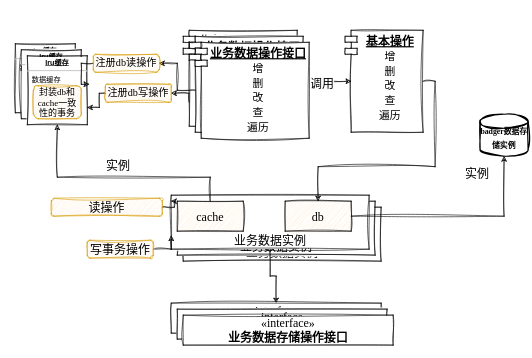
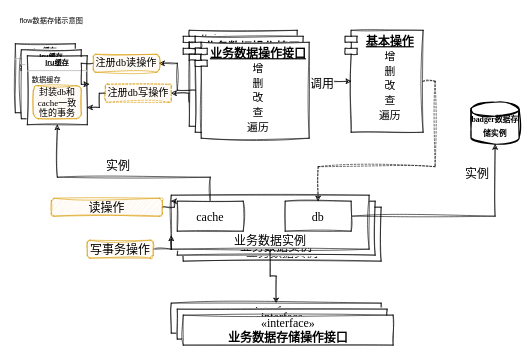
  <mxCell id="0" />
  <mxCell id="1" parent="0" />
  <mxCell id="2" value="业务数据实例" style="html=1;whiteSpace=wrap;sketch=1;hachureGap=4;jiggle=2;curveFitting=1;fontFamily=Architects Daughter;fontSource=https%3A%2F%2Ffonts.googleapis.com%2Fcss%3Ffamily%3DArchitects%2BDaughter;fontSize=20;verticalAlign=bottom;" vertex="1" parent="1"><mxGeometry x="305" y="345" width="330" height="90" as="geometry" /></mxCell>
  <mxCell id="3" value="业务数据实例" style="html=1;whiteSpace=wrap;sketch=1;hachureGap=4;jiggle=2;curveFitting=1;fontFamily=Architects Daughter;fontSource=https%3A%2F%2Ffonts.googleapis.com%2Fcss%3Ffamily%3DArchitects%2BDaughter;fontSize=20;verticalAlign=bottom;" vertex="1" parent="1"><mxGeometry x="295" y="335" width="330" height="90" as="geometry" /></mxCell>
  <mxCell id="4" style="edgeStyle=orthogonalEdgeStyle;rounded=0;sketch=1;hachureGap=4;jiggle=2;curveFitting=1;orthogonalLoop=1;jettySize=auto;html=1;entryX=0.5;entryY=0;entryDx=0;entryDy=0;fontFamily=Architects Daughter;fontSource=https%3A%2F%2Ffonts.googleapis.com%2Fcss%3Ffamily%3DArchitects%2BDaughter;fontSize=16;" edge="1" parent="1" source="11" target="9"><mxGeometry relative="1" as="geometry" /></mxCell>
  <mxCell id="5" value="&lt;font face=&quot;Comic Sans MS&quot;&gt;&lt;u&gt;&lt;b&gt;基本操作&lt;/b&gt;&lt;/u&gt;&lt;/font&gt;&lt;br&gt;&lt;font style=&quot;font-size: 18px;&quot; face=&quot;Comic Sans MS&quot;&gt;增&lt;br&gt;删&lt;br&gt;改&lt;br&gt;查&lt;br&gt;遍历&lt;/font&gt;" style="shape=module;align=left;spacingLeft=20;align=center;verticalAlign=top;whiteSpace=wrap;html=1;sketch=1;hachureGap=4;jiggle=2;curveFitting=1;fontFamily=Architects Daughter;fontSource=https%3A%2F%2Ffonts.googleapis.com%2Fcss%3Ffamily%3DArchitects%2BDaughter;fontSize=20;" vertex="1" parent="1"><mxGeometry x="575" y="50" width="130" height="170" as="geometry" /></mxCell>
  <mxCell id="6" style="edgeStyle=orthogonalEdgeStyle;rounded=0;sketch=1;hachureGap=4;jiggle=2;curveFitting=1;orthogonalLoop=1;jettySize=auto;html=1;entryX=0;entryY=0.5;entryDx=10;entryDy=0;entryPerimeter=0;fontFamily=Architects Daughter;fontSource=https%3A%2F%2Ffonts.googleapis.com%2Fcss%3Ffamily%3DArchitects%2BDaughter;fontSize=16;" edge="1" parent="1" source="8" target="5"><mxGeometry relative="1" as="geometry" /></mxCell>
  <mxCell id="7" style="edgeStyle=orthogonalEdgeStyle;rounded=0;sketch=1;hachureGap=4;jiggle=2;curveFitting=1;orthogonalLoop=1;jettySize=auto;html=1;exitX=0;exitY=0.75;exitDx=10;exitDy=0;exitPerimeter=0;entryX=1;entryY=0.5;entryDx=0;entryDy=0;fontFamily=Architects Daughter;fontSource=https%3A%2F%2Ffonts.googleapis.com%2Fcss%3Ffamily%3DArchitects%2BDaughter;fontSize=16;" edge="1" parent="1" source="8" target="35"><mxGeometry relative="1" as="geometry"><Array as="points"><mxPoint x="315" y="155" /></Array></mxGeometry></mxCell>
  <mxCell id="8" value="&lt;font face=&quot;Comic Sans MS&quot;&gt;&lt;u&gt;&lt;b&gt;业务数据操作接口&lt;/b&gt;&lt;/u&gt;&lt;/font&gt;&lt;br&gt;&lt;font style=&quot;font-size: 18px;&quot; face=&quot;Comic Sans MS&quot;&gt;增&lt;br&gt;删&lt;br&gt;改&lt;br&gt;查&lt;br&gt;遍历&lt;/font&gt;" style="shape=module;align=left;spacingLeft=20;align=center;verticalAlign=top;whiteSpace=wrap;html=1;sketch=1;hachureGap=4;jiggle=2;curveFitting=1;fontFamily=Architects Daughter;fontSource=https%3A%2F%2Ffonts.googleapis.com%2Fcss%3Ffamily%3DArchitects%2BDaughter;fontSize=20;" vertex="1" parent="1"><mxGeometry x="305" y="50" width="190" height="160" as="geometry" /></mxCell>
  <mxCell id="9" value="«interface»&lt;br&gt;&lt;b&gt;业务数据存储操作接口&lt;/b&gt;" style="html=1;whiteSpace=wrap;sketch=1;hachureGap=4;jiggle=2;curveFitting=1;fontFamily=Architects Daughter;fontSource=https%3A%2F%2Ffonts.googleapis.com%2Fcss%3Ffamily%3DArchitects%2BDaughter;fontSize=20;" vertex="1" parent="1"><mxGeometry x="285" y="505" width="350" height="50" as="geometry" /></mxCell>
  <mxCell id="10" value="&lt;span style=&quot;color: rgb(0, 0, 0); font-family: &amp;quot;Architects Daughter&amp;quot;; font-size: 20px; font-style: normal; font-variant-ligatures: normal; font-variant-caps: normal; font-weight: 400; letter-spacing: normal; orphans: 2; text-align: center; text-indent: 0px; text-transform: none; widows: 2; word-spacing: 0px; -webkit-text-stroke-width: 0px; background-color: rgb(251, 251, 251); text-decoration-thickness: initial; text-decoration-style: initial; text-decoration-color: initial; float: none; display: inline !important;&quot;&gt;调用&lt;/span&gt;" style="text;whiteSpace=wrap;html=1;fontSize=20;fontFamily=Architects Daughter;" vertex="1" parent="1"><mxGeometry x="515" y="120" width="70" height="50" as="geometry" /></mxCell>
  <mxCell id="11" value="业务数据实例" style="html=1;whiteSpace=wrap;sketch=1;hachureGap=4;jiggle=2;curveFitting=1;fontFamily=Architects Daughter;fontSource=https%3A%2F%2Ffonts.googleapis.com%2Fcss%3Ffamily%3DArchitects%2BDaughter;fontSize=20;verticalAlign=bottom;" vertex="1" parent="1"><mxGeometry x="285" y="325" width="330" height="90" as="geometry" /></mxCell>
  <mxCell id="12" value="&lt;p style=&quot;margin:0px;margin-top:4px;text-align:center;text-decoration:underline;&quot;&gt;&lt;b&gt;lru缓存&lt;/b&gt;&lt;/p&gt;&lt;hr&gt;&lt;p style=&quot;margin:0px;margin-left:8px;&quot;&gt;&lt;span style=&quot;background-color: initial;&quot;&gt;数据缓存&lt;/span&gt;&lt;br&gt;&lt;/p&gt;" style="verticalAlign=top;align=left;overflow=fill;fontSize=12;fontFamily=Helvetica;html=1;whiteSpace=wrap;sketch=1;hachureGap=4;jiggle=2;curveFitting=1;fontSource=https%3A%2F%2Ffonts.googleapis.com%2Fcss%3Ffamily%3DArchitects%2BDaughter;" vertex="1" parent="1"><mxGeometry x="25" y="72.5" width="100" height="115" as="geometry" /></mxCell>
  <mxCell id="13" style="edgeStyle=orthogonalEdgeStyle;rounded=0;sketch=1;hachureGap=4;jiggle=2;curveFitting=1;orthogonalLoop=1;jettySize=auto;html=1;entryX=0.5;entryY=1;entryDx=0;entryDy=0;fontFamily=Architects Daughter;fontSource=https%3A%2F%2Ffonts.googleapis.com%2Fcss%3Ffamily%3DArchitects%2BDaughter;fontSize=16;entryPerimeter=0;" edge="1" parent="1" source="14" target="22"><mxGeometry relative="1" as="geometry"><mxPoint x="820" y="255" as="targetPoint" /></mxGeometry></mxCell>
- <mxCell id="14" value="db" style="html=1;whiteSpace=wrap;sketch=1;hachureGap=4;jiggle=2;curveFitting=1;fontFamily=Architects Daughter;fontSource=https%3A%2F%2Ffonts.googleapis.com%2Fcss%3Ffamily%3DArchitects%2BDaughter;fontSize=20;fillColor=#ffe6cc;" vertex="1" parent="1"><mxGeometry x="475" y="335" width="110" height="50" as="geometry" /></mxCell>
+ <mxCell id="14" value="db" style="html=1;whiteSpace=wrap;sketch=1;hachureGap=4;jiggle=2;curveFitting=1;fontFamily=Architects Daughter;fontSource=https%3A%2F%2Ffonts.googleapis.com%2Fcss%3Ffamily%3DArchitects%2BDaughter;fontSize=20;" vertex="1" parent="1"><mxGeometry x="475" y="335" width="110" height="50" as="geometry" /></mxCell>
  <mxCell id="15" style="edgeStyle=orthogonalEdgeStyle;rounded=0;sketch=1;hachureGap=4;jiggle=2;curveFitting=1;orthogonalLoop=1;jettySize=auto;html=1;entryX=0.5;entryY=1;entryDx=0;entryDy=0;fontFamily=Architects Daughter;fontSource=https%3A%2F%2Ffonts.googleapis.com%2Fcss%3Ffamily%3DArchitects%2BDaughter;fontSize=16;" edge="1" parent="1" source="17" target="25"><mxGeometry relative="1" as="geometry"><Array as="points"><mxPoint x="350" y="295" /><mxPoint x="95" y="295" /></Array></mxGeometry></mxCell>
  <mxCell id="16" value="实例" style="edgeLabel;html=1;align=center;verticalAlign=middle;resizable=0;points=[];fontSize=20;fontFamily=Architects Daughter;" vertex="1" connectable="0" parent="15"><mxGeometry x="0.48" y="-2" relative="1" as="geometry"><mxPoint x="88" y="-18" as="offset" /></mxGeometry></mxCell>
- <mxCell id="17" value="cache" style="html=1;whiteSpace=wrap;sketch=1;hachureGap=4;jiggle=2;curveFitting=1;fontFamily=Architects Daughter;fontSource=https%3A%2F%2Ffonts.googleapis.com%2Fcss%3Ffamily%3DArchitects%2BDaughter;fontSize=20;fillColor=#ffe6cc;" vertex="1" parent="1"><mxGeometry x="295" y="335" width="110" height="50" as="geometry" /></mxCell>
+ <mxCell id="17" value="cache" style="html=1;whiteSpace=wrap;sketch=1;hachureGap=4;jiggle=2;curveFitting=1;fontFamily=Architects Daughter;fontSource=https%3A%2F%2Ffonts.googleapis.com%2Fcss%3Ffamily%3DArchitects%2BDaughter;fontSize=20;" vertex="1" parent="1"><mxGeometry x="295" y="335" width="110" height="50" as="geometry" /></mxCell>
  <mxCell id="18" value="实例" style="text;html=1;align=center;verticalAlign=middle;resizable=0;points=[];autosize=1;strokeColor=none;fillColor=none;fontSize=20;fontFamily=Architects Daughter;" vertex="1" parent="1"><mxGeometry x="765" y="268" width="60" height="40" as="geometry" /></mxCell>
  <mxCell id="19" value="&lt;font face=&quot;Comic Sans MS&quot;&gt;&lt;u&gt;&lt;b&gt;业务数据操作接口&lt;/b&gt;&lt;/u&gt;&lt;/font&gt;&lt;br&gt;&lt;font style=&quot;font-size: 18px;&quot; face=&quot;Comic Sans MS&quot;&gt;增&lt;br&gt;删&lt;br&gt;改&lt;br&gt;查&lt;br&gt;遍历&lt;/font&gt;" style="shape=module;align=left;spacingLeft=20;align=center;verticalAlign=top;whiteSpace=wrap;html=1;sketch=1;hachureGap=4;jiggle=2;curveFitting=1;fontFamily=Architects Daughter;fontSource=https%3A%2F%2Ffonts.googleapis.com%2Fcss%3Ffamily%3DArchitects%2BDaughter;fontSize=20;" vertex="1" parent="1"><mxGeometry x="315" y="60" width="190" height="160" as="geometry" /></mxCell>
  <mxCell id="20" style="edgeStyle=orthogonalEdgeStyle;rounded=0;sketch=1;hachureGap=4;jiggle=2;curveFitting=1;orthogonalLoop=1;jettySize=auto;html=1;entryX=1;entryY=0.5;entryDx=0;entryDy=0;fontFamily=Architects Daughter;fontSource=https%3A%2F%2Ffonts.googleapis.com%2Fcss%3Ffamily%3DArchitects%2BDaughter;fontSize=16;" edge="1" parent="1" source="21" target="33"><mxGeometry relative="1" as="geometry" /></mxCell>
  <mxCell id="21" value="&lt;font face=&quot;Comic Sans MS&quot;&gt;&lt;u&gt;&lt;b&gt;业务数据操作接口&lt;/b&gt;&lt;/u&gt;&lt;/font&gt;&lt;br&gt;&lt;font style=&quot;font-size: 18px;&quot; face=&quot;Comic Sans MS&quot;&gt;增&lt;br&gt;删&lt;br&gt;改&lt;br&gt;查&lt;br&gt;遍历&lt;/font&gt;" style="shape=module;align=left;spacingLeft=20;align=center;verticalAlign=top;whiteSpace=wrap;html=1;sketch=1;hachureGap=4;jiggle=2;curveFitting=1;fontFamily=Architects Daughter;fontSource=https%3A%2F%2Ffonts.googleapis.com%2Fcss%3Ffamily%3DArchitects%2BDaughter;fontSize=20;" vertex="1" parent="1"><mxGeometry x="325" y="70" width="190" height="160" as="geometry" /></mxCell>
- <mxCell id="22" value="&lt;p style=&quot;border-color: var(--border-color); margin: 4px 0px 0px;&quot;&gt;&lt;b style=&quot;border-color: var(--border-color);&quot;&gt;&lt;font style=&quot;font-size: 13px;&quot;&gt;badger数据存储实例&lt;/font&gt;&lt;/b&gt;&lt;/p&gt;" style="strokeWidth=2;html=1;shape=mxgraph.flowchart.database;whiteSpace=wrap;sketch=1;hachureGap=4;jiggle=2;curveFitting=1;fontFamily=Architects Daughter;fontSource=https%3A%2F%2Ffonts.googleapis.com%2Fcss%3Ffamily%3DArchitects%2BDaughter;fontSize=20;" vertex="1" parent="1"><mxGeometry x="800" y="190" width="80" height="70" as="geometry" /></mxCell>
- <mxCell id="23" style="edgeStyle=orthogonalEdgeStyle;rounded=0;sketch=1;hachureGap=4;jiggle=2;curveFitting=1;orthogonalLoop=1;jettySize=auto;html=1;exitX=1;exitY=0.5;exitDx=0;exitDy=0;fontFamily=Architects Daughter;fontSource=https%3A%2F%2Ffonts.googleapis.com%2Fcss%3Ffamily%3DArchitects%2BDaughter;fontSize=16;entryX=0.5;entryY=0;entryDx=0;entryDy=0;" edge="1" parent="1" source="5" target="14"><mxGeometry relative="1" as="geometry"><mxPoint x="530" y="345" as="targetPoint" /></mxGeometry></mxCell>
+ <mxCell id="22" value="&lt;p style=&quot;border-color: var(--border-color); margin: 4px 0px 0px;&quot;&gt;&lt;b style=&quot;border-color: var(--border-color);&quot;&gt;&lt;font style=&quot;font-size: 13px;&quot;&gt;badger数据存储实例&lt;/font&gt;&lt;/b&gt;&lt;/p&gt;" style="strokeWidth=2;html=1;shape=mxgraph.flowchart.database;whiteSpace=wrap;sketch=1;hachureGap=4;jiggle=2;curveFitting=1;fontFamily=Architects Daughter;fontSource=https%3A%2F%2Ffonts.googleapis.com%2Fcss%3Ffamily%3DArchitects%2BDaughter;fontSize=20;" vertex="1" parent="1"><mxGeometry x="785" y="170" width="80" height="70" as="geometry" /></mxCell>
+ <mxCell id="23" style="edgeStyle=orthogonalEdgeStyle;rounded=0;sketch=1;hachureGap=4;jiggle=2;curveFitting=1;orthogonalLoop=1;jettySize=auto;html=1;exitX=1;exitY=0.5;exitDx=0;exitDy=0;fontFamily=Architects Daughter;fontSource=https%3A%2F%2Ffonts.googleapis.com%2Fcss%3Ffamily%3DArchitects%2BDaughter;fontSize=16;entryX=0.5;entryY=0;entryDx=0;entryDy=0;dashed=1;" edge="1" parent="1" source="5" target="14"><mxGeometry relative="1" as="geometry"><mxPoint x="530" y="345" as="targetPoint" /></mxGeometry></mxCell>
  <mxCell id="24" value="&lt;p style=&quot;margin:0px;margin-top:4px;text-align:center;text-decoration:underline;&quot;&gt;&lt;b&gt;lru缓存&lt;/b&gt;&lt;/p&gt;&lt;hr&gt;&lt;p style=&quot;margin:0px;margin-left:8px;&quot;&gt;&lt;span style=&quot;background-color: initial;&quot;&gt;数据缓存&lt;/span&gt;&lt;br&gt;&lt;/p&gt;" style="verticalAlign=top;align=left;overflow=fill;fontSize=12;fontFamily=Helvetica;html=1;whiteSpace=wrap;sketch=1;hachureGap=4;jiggle=2;curveFitting=1;fontSource=https%3A%2F%2Ffonts.googleapis.com%2Fcss%3Ffamily%3DArchitects%2BDaughter;" vertex="1" parent="1"><mxGeometry x="35" y="82.5" width="100" height="115" as="geometry" /></mxCell>
  <mxCell id="25" value="&lt;p style=&quot;margin:0px;margin-top:4px;text-align:center;text-decoration:underline;&quot;&gt;&lt;b&gt;lru缓存&lt;/b&gt;&lt;/p&gt;&lt;hr&gt;&lt;p style=&quot;margin:0px;margin-left:8px;&quot;&gt;&lt;span style=&quot;background-color: initial;&quot;&gt;数据缓存&lt;/span&gt;&lt;br&gt;&lt;/p&gt;" style="verticalAlign=top;align=left;overflow=fill;fontSize=12;fontFamily=Helvetica;html=1;whiteSpace=wrap;sketch=1;hachureGap=4;jiggle=2;curveFitting=1;fontSource=https%3A%2F%2Ffonts.googleapis.com%2Fcss%3Ffamily%3DArchitects%2BDaughter;" vertex="1" parent="1"><mxGeometry x="45" y="92.5" width="100" height="115" as="geometry" /></mxCell>
  <mxCell id="26" value="«interface»&lt;br&gt;&lt;b&gt;业务数据存储操作接口&lt;/b&gt;" style="html=1;whiteSpace=wrap;sketch=1;hachureGap=4;jiggle=2;curveFitting=1;fontFamily=Architects Daughter;fontSource=https%3A%2F%2Ffonts.googleapis.com%2Fcss%3Ffamily%3DArchitects%2BDaughter;fontSize=20;" vertex="1" parent="1"><mxGeometry x="295" y="515" width="350" height="50" as="geometry" /></mxCell>
  <mxCell id="27" value="«interface»&lt;br&gt;&lt;b&gt;业务数据存储操作接口&lt;/b&gt;" style="html=1;whiteSpace=wrap;sketch=1;hachureGap=4;jiggle=2;curveFitting=1;fontFamily=Architects Daughter;fontSource=https%3A%2F%2Ffonts.googleapis.com%2Fcss%3Ffamily%3DArchitects%2BDaughter;fontSize=20;" vertex="1" parent="1"><mxGeometry x="305" y="525" width="350" height="50" as="geometry" /></mxCell>
  <mxCell id="28" style="edgeStyle=orthogonalEdgeStyle;rounded=0;sketch=1;hachureGap=4;jiggle=2;curveFitting=1;orthogonalLoop=1;jettySize=auto;html=1;entryX=0;entryY=0.111;entryDx=0;entryDy=0;entryPerimeter=0;fontFamily=Architects Daughter;fontSource=https%3A%2F%2Ffonts.googleapis.com%2Fcss%3Ffamily%3DArchitects%2BDaughter;fontSize=16;" edge="1" parent="1" source="29" target="11"><mxGeometry relative="1" as="geometry" /></mxCell>
  <mxCell id="29" value="读操作" style="rounded=1;whiteSpace=wrap;html=1;sketch=1;hachureGap=4;jiggle=2;curveFitting=1;fontFamily=Architects Daughter;fontSource=https%3A%2F%2Ffonts.googleapis.com%2Fcss%3Ffamily%3DArchitects%2BDaughter;fontSize=20;fillColor=#ffe6cc;strokeColor=#d79b00;" vertex="1" parent="1"><mxGeometry x="85" y="330" width="185" height="30" as="geometry" /></mxCell>
  <mxCell id="30" style="edgeStyle=orthogonalEdgeStyle;rounded=0;sketch=1;hachureGap=4;jiggle=2;curveFitting=1;orthogonalLoop=1;jettySize=auto;html=1;exitX=1;exitY=0.5;exitDx=0;exitDy=0;entryX=0;entryY=0.75;entryDx=0;entryDy=0;fontFamily=Architects Daughter;fontSource=https%3A%2F%2Ffonts.googleapis.com%2Fcss%3Ffamily%3DArchitects%2BDaughter;fontSize=16;" edge="1" parent="1" source="31" target="11"><mxGeometry relative="1" as="geometry" /></mxCell>
  <mxCell id="31" value="写事务操作" style="rounded=1;whiteSpace=wrap;html=1;sketch=1;hachureGap=4;jiggle=2;curveFitting=1;fontFamily=Architects Daughter;fontSource=https%3A%2F%2Ffonts.googleapis.com%2Fcss%3Ffamily%3DArchitects%2BDaughter;fontSize=20;fillColor=#ffe6cc;strokeColor=#d79b00;" vertex="1" parent="1"><mxGeometry x="145" y="400" width="110" height="30" as="geometry" /></mxCell>
  <mxCell id="32" style="edgeStyle=orthogonalEdgeStyle;rounded=0;sketch=1;hachureGap=4;jiggle=2;curveFitting=1;orthogonalLoop=1;jettySize=auto;html=1;entryX=1.03;entryY=0.413;entryDx=0;entryDy=0;entryPerimeter=0;fontFamily=Architects Daughter;fontSource=https%3A%2F%2Ffonts.googleapis.com%2Fcss%3Ffamily%3DArchitects%2BDaughter;fontSize=16;" edge="1" parent="1" source="33" target="25"><mxGeometry relative="1" as="geometry" /></mxCell>
  <mxCell id="33" value="注册db读操作" style="rounded=1;whiteSpace=wrap;html=1;sketch=1;hachureGap=4;jiggle=2;curveFitting=1;fontFamily=Architects Daughter;fontSource=https%3A%2F%2Ffonts.googleapis.com%2Fcss%3Ffamily%3DArchitects%2BDaughter;fontSize=17;fillColor=#ffe6cc;strokeColor=#d79b00;" vertex="1" parent="1"><mxGeometry x="155" y="90" width="110" height="30" as="geometry" /></mxCell>
  <mxCell id="34" style="edgeStyle=orthogonalEdgeStyle;rounded=0;sketch=1;hachureGap=4;jiggle=2;curveFitting=1;orthogonalLoop=1;jettySize=auto;html=1;exitX=0;exitY=0.5;exitDx=0;exitDy=0;entryX=1;entryY=0.75;entryDx=0;entryDy=0;fontFamily=Architects Daughter;fontSource=https%3A%2F%2Ffonts.googleapis.com%2Fcss%3Ffamily%3DArchitects%2BDaughter;fontSize=16;" edge="1" parent="1" source="35" target="25"><mxGeometry relative="1" as="geometry"><Array as="points"><mxPoint x="165" y="155" /><mxPoint x="165" y="179" /></Array></mxGeometry></mxCell>
- <mxCell id="35" value="注册db写操作" style="rounded=1;whiteSpace=wrap;html=1;sketch=1;hachureGap=4;jiggle=2;curveFitting=1;fontFamily=Architects Daughter;fontSource=https%3A%2F%2Ffonts.googleapis.com%2Fcss%3Ffamily%3DArchitects%2BDaughter;fontSize=17;fillColor=#ffe6cc;strokeColor=#d79b00;" vertex="1" parent="1"><mxGeometry x="175" y="140" width="110" height="30" as="geometry" /></mxCell>
+ <mxCell id="35" value="注册db写操作" style="rounded=1;whiteSpace=wrap;html=1;sketch=1;hachureGap=4;jiggle=2;curveFitting=1;fontFamily=Architects Daughter;fontSource=https%3A%2F%2Ffonts.googleapis.com%2Fcss%3Ffamily%3DArchitects%2BDaughter;fontSize=17;fillColor=#ffe6cc;strokeColor=#d79b00;dashed=1;" vertex="1" parent="1"><mxGeometry x="175" y="140" width="110" height="30" as="geometry" /></mxCell>
  <mxCell id="36" value="封装db和cache一致性的事务" style="rounded=1;whiteSpace=wrap;html=1;sketch=1;hachureGap=4;jiggle=2;curveFitting=1;fontFamily=Architects Daughter;fontSource=https%3A%2F%2Ffonts.googleapis.com%2Fcss%3Ffamily%3DArchitects%2BDaughter;fontSize=15;fillColor=#ffe6cc;strokeColor=#d79b00;" vertex="1" parent="1"><mxGeometry x="55" y="142.5" width="80" height="55" as="geometry" /></mxCell>
+ <mxCell id="37" value="flow数据存储示意图" style="text;html=1;align=center;verticalAlign=middle;resizable=0;points=[];autosize=1;strokeColor=none;fillColor=none;" vertex="1" parent="1"><mxGeometry x="20" y="20" width="130" height="30" as="geometry" /></mxCell>
